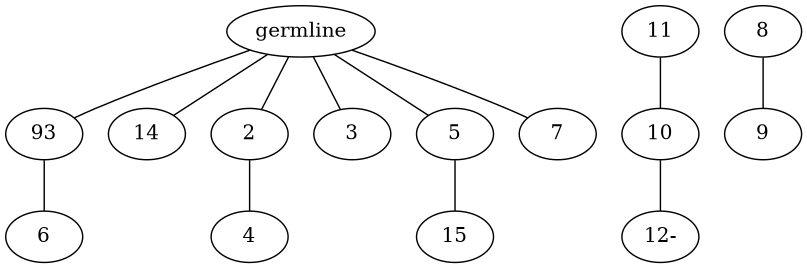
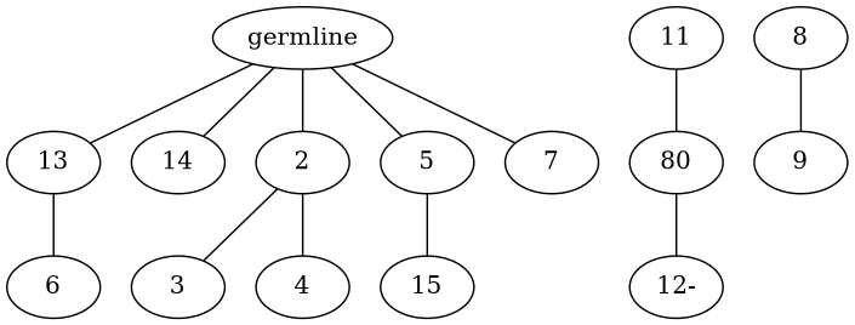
  graph {
    n1 [label=germline]
-   n2 [label=93]
+   n2 [label=13]
    n3 [label=14]
    n4 [label=2]
    n5 [label=3]
    n6 [label=5]
    n7 [label=7]
    n8 [label=6]
    n9 [label=4]
    n10 [label=15]
    n11 [label=11]
-   n12 [label=10]
+   n12 [label=80]
    n13 [label="12-"]
    n14 [label=8]
    n15 [label=9]
    n1 -- n2
    n1 -- n3
    n1 -- n4
-   n1 -- n5
+   n4 -- n5
    n1 -- n6
    n1 -- n7
    n2 -- n8
    n4 -- n9
    n6 -- n10
    n11 -- n12
    n12 -- n13
    n14 -- n15
  }
